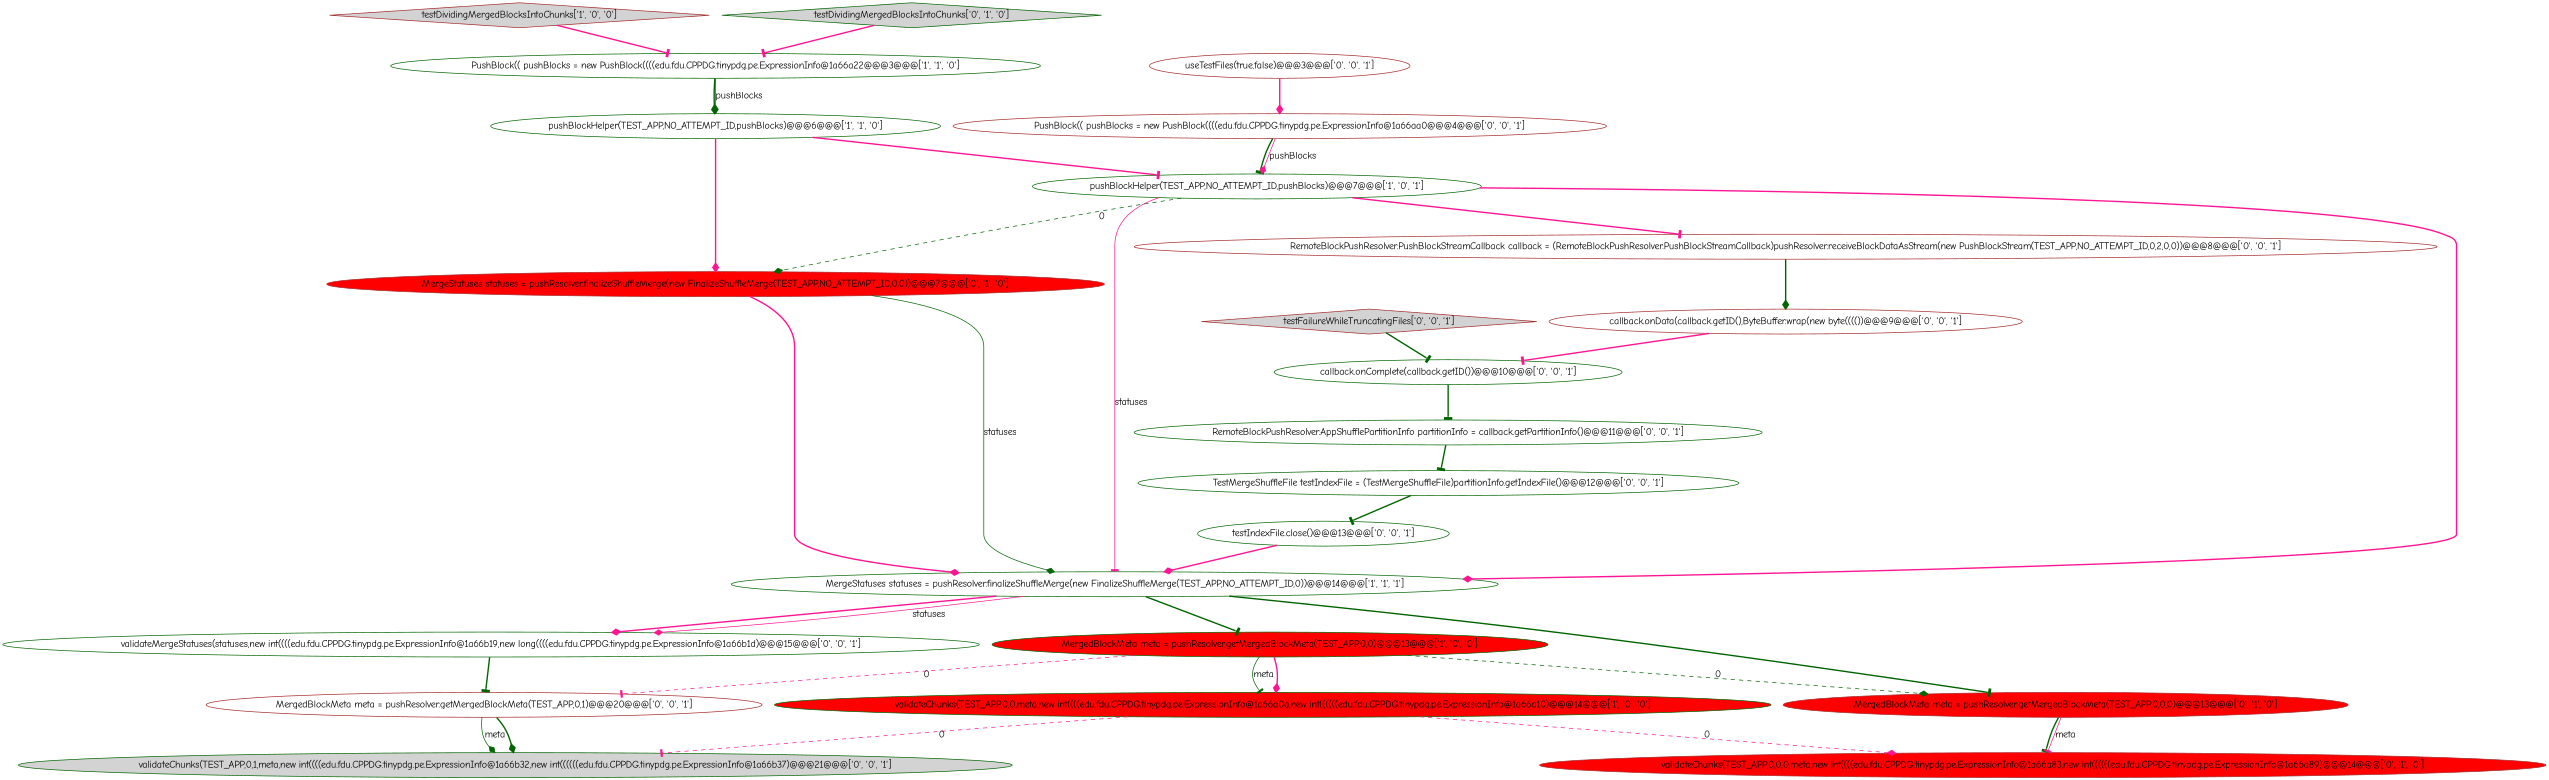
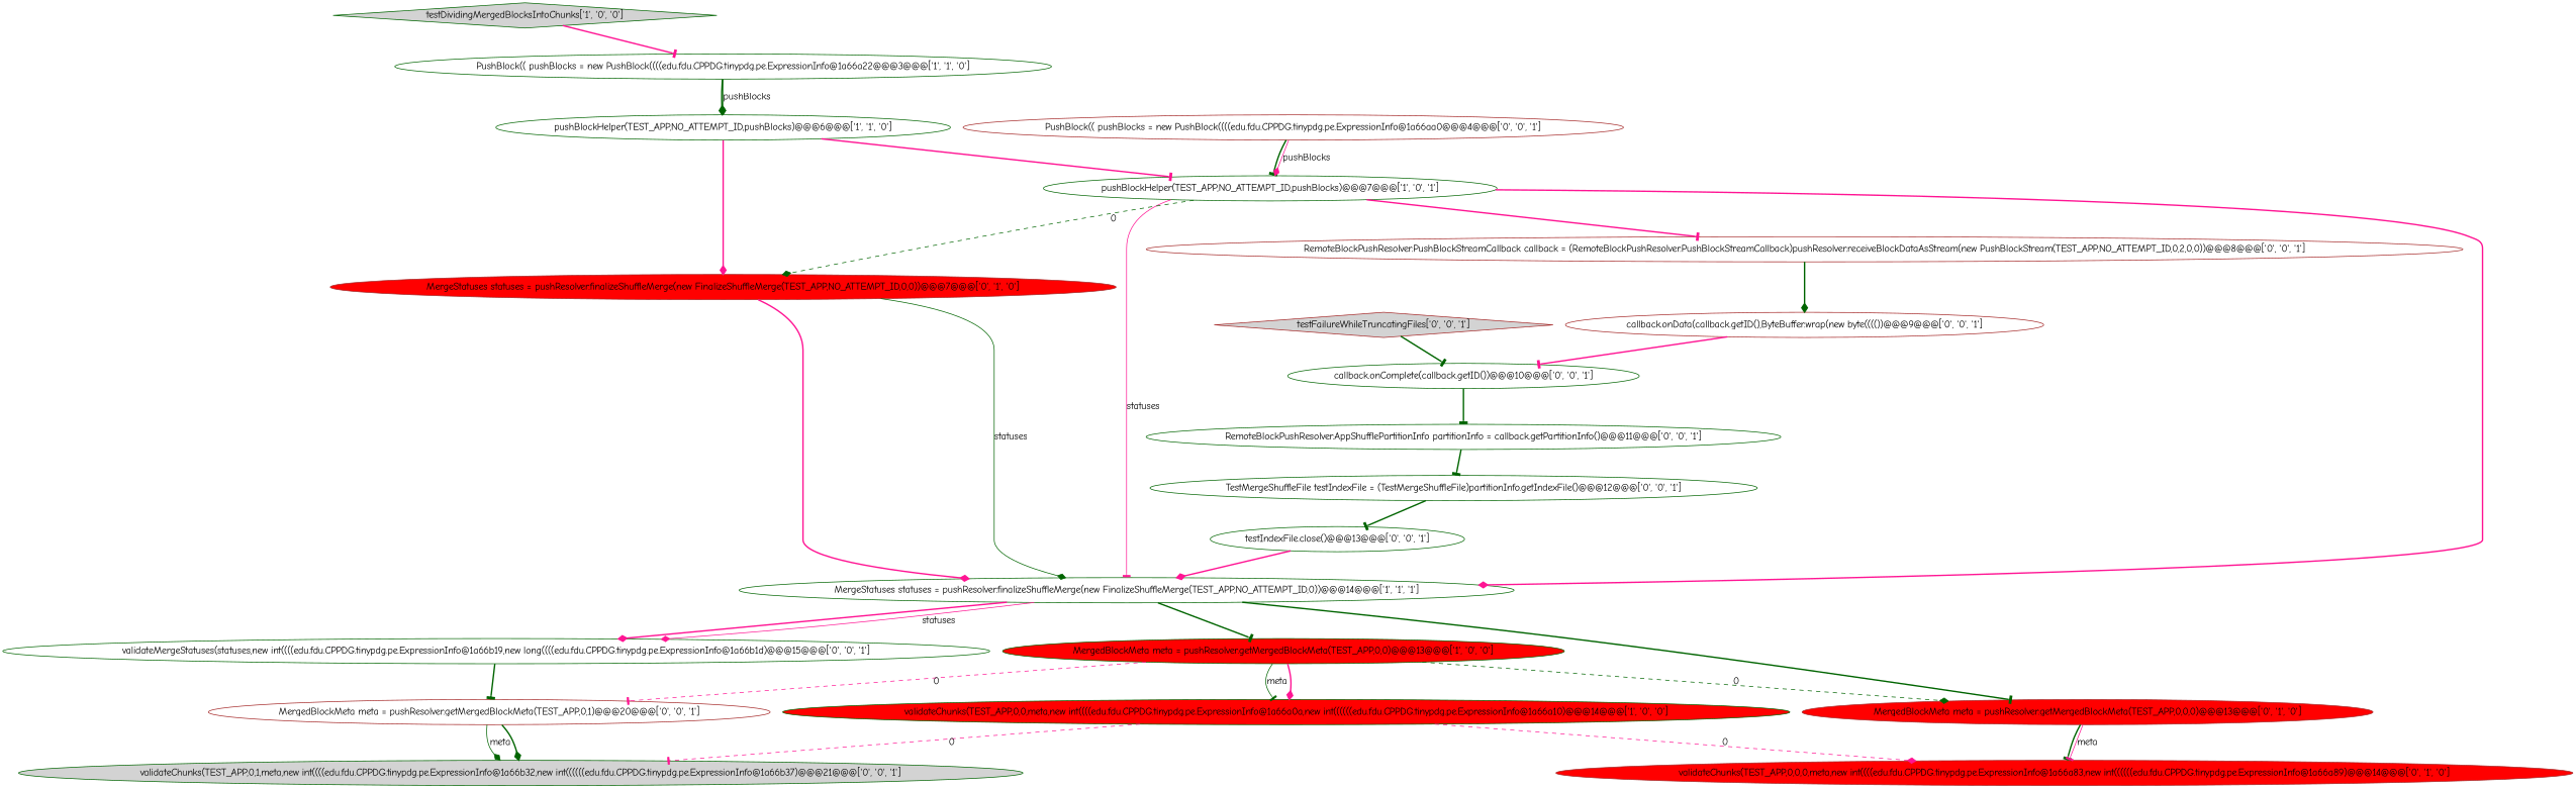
  digraph {
    fontname="Comic Neue"
    node [color=darkgreen fillcolor=white fontname="Comic Neue" shape=ellipse style=filled]
    edge [arrowhead=tee color=deeppink fontname="Comic Neue" style=bold]
-   n1 [color=brown fillcolor=lightgray label="testDividingMergedBlocksIntoChunks['1', '0', '0']" shape=diamond]
+   n1 [fillcolor=lightgray label="testDividingMergedBlocksIntoChunks['1', '0', '0']" shape=diamond]
    n2 [label="PushBlock(( pushBlocks = new PushBlock((((edu.fdu.CPPDG.tinypdg.pe.ExpressionInfo@1a66a22@@@3@@@['1', '1', '0']"]
    n3 [label="pushBlockHelper(TEST_APP,NO_ATTEMPT_ID,pushBlocks)@@@6@@@['1', '1', '0']"]
-   n4 [color=brown label="useTestFiles(true,false)@@@3@@@['0', '0', '1']"]
    n5 [color=brown label="PushBlock(( pushBlocks = new PushBlock((((edu.fdu.CPPDG.tinypdg.pe.ExpressionInfo@1a66aa0@@@4@@@['0', '0', '1']"]
    n6 [label="pushBlockHelper(TEST_APP,NO_ATTEMPT_ID,pushBlocks)@@@7@@@['1', '0', '1']"]
    n7 [label="testIndexFile.close()@@@13@@@['0', '0', '1']"]
    n8 [label="MergeStatuses statuses = pushResolver.finalizeShuffleMerge(new FinalizeShuffleMerge(TEST_APP,NO_ATTEMPT_ID,0))@@@14@@@['1', '1', '1']"]
    n9 [label="validateMergeStatuses(statuses,new int((((edu.fdu.CPPDG.tinypdg.pe.ExpressionInfo@1a66b19,new long((((edu.fdu.CPPDG.tinypdg.pe.ExpressionInfo@1a66b1d)@@@15@@@['0', '0', '1']"]
    n10 [color=brown fillcolor=red label="MergedBlockMeta meta = pushResolver.getMergedBlockMeta(TEST_APP,0,0,0)@@@13@@@['0', '1', '0']"]
    n11 [fillcolor=red label="MergedBlockMeta meta = pushResolver.getMergedBlockMeta(TEST_APP,0,0)@@@13@@@['1', '0', '0']"]
    n12 [label="RemoteBlockPushResolver.AppShufflePartitionInfo partitionInfo = callback.getPartitionInfo()@@@11@@@['0', '0', '1']"]
    n13 [label="TestMergeShuffleFile testIndexFile = (TestMergeShuffleFile)partitionInfo.getIndexFile()@@@12@@@['0', '0', '1']"]
    n14 [color=brown fillcolor=red label="MergeStatuses statuses = pushResolver.finalizeShuffleMerge(new FinalizeShuffleMerge(TEST_APP,NO_ATTEMPT_ID,0,0))@@@7@@@['0', '1', '0']"]
    n15 [color=brown label="RemoteBlockPushResolver.PushBlockStreamCallback callback = (RemoteBlockPushResolver.PushBlockStreamCallback)pushResolver.receiveBlockDataAsStream(new PushBlockStream(TEST_APP,NO_ATTEMPT_ID,0,2,0,0))@@@8@@@['0', '0', '1']"]
    n16 [color=brown fillcolor=lightgray label="testFailureWhileTruncatingFiles['0', '0', '1']" shape=diamond]
    n17 [label="callback.onComplete(callback.getID())@@@10@@@['0', '0', '1']"]
    n18 [color=brown label="MergedBlockMeta meta = pushResolver.getMergedBlockMeta(TEST_APP,0,1)@@@20@@@['0', '0', '1']"]
    n19 [fillcolor=lightgray label="validateChunks(TEST_APP,0,1,meta,new int((((edu.fdu.CPPDG.tinypdg.pe.ExpressionInfo@1a66b32,new int((((((edu.fdu.CPPDG.tinypdg.pe.ExpressionInfo@1a66b37)@@@21@@@['0', '0', '1']"]
    n20 [color=brown fillcolor=red label="validateChunks(TEST_APP,0,0,0,meta,new int((((edu.fdu.CPPDG.tinypdg.pe.ExpressionInfo@1a66a83,new int((((((edu.fdu.CPPDG.tinypdg.pe.ExpressionInfo@1a66a89)@@@14@@@['0', '1', '0']"]
    n21 [fillcolor=red label="validateChunks(TEST_APP,0,0,meta,new int((((edu.fdu.CPPDG.tinypdg.pe.ExpressionInfo@1a66a0a,new int((((((edu.fdu.CPPDG.tinypdg.pe.ExpressionInfo@1a66a10)@@@14@@@['1', '0', '0']"]
-   n22 [fillcolor=lightgray label="testDividingMergedBlocksIntoChunks['0', '1', '0']" shape=diamond]
    n23 [color=brown label="callback.onData(callback.getID(),ByteBuffer.wrap(new byte(((())@@@9@@@['0', '0', '1']"]
    n1 -> n2
    n2 -> n3 [arrowhead=diamond color=darkgreen]
    n2 -> n3 [arrowhead=diamond color=darkgreen label=pushBlocks style=solid]
    n3 -> n6
    n3 -> n14 [arrowhead=diamond]
-   n4 -> n5 [arrowhead=diamond]
    n5 -> n6 [color=darkgreen]
    n5 -> n6 [arrowhead=diamond label=pushBlocks style=solid]
    n6 -> n8 [arrowhead=diamond]
    n6 -> n8 [label=statuses style=solid]
    n6 -> n14 [arrowhead=diamond color=darkgreen label=0 style=dashed]
    n6 -> n15
    n7 -> n8 [arrowhead=diamond]
    n8 -> n9 [arrowhead=diamond]
    n8 -> n9 [arrowhead=diamond label=statuses style=solid]
    n8 -> n10 [color=darkgreen]
    n8 -> n11 [color=darkgreen]
    n9 -> n18 [color=darkgreen]
    n10 -> n20 [color=darkgreen]
    n10 -> n20 [label=meta style=solid]
    n11 -> n10 [arrowhead=diamond color=darkgreen label=0 style=dashed]
    n11 -> n18 [label=0 style=dashed]
    n11 -> n21 [arrowhead=diamond]
    n11 -> n21 [color=darkgreen label=meta style=solid]
    n12 -> n13 [color=darkgreen]
    n13 -> n7 [color=darkgreen]
    n14 -> n8 [arrowhead=diamond]
    n14 -> n8 [arrowhead=diamond color=darkgreen label=statuses style=solid]
    n15 -> n23 [arrowhead=diamond color=darkgreen]
    n16 -> n17 [color=darkgreen]
    n17 -> n12 [color=darkgreen]
    n18 -> n19 [arrowhead=diamond color=darkgreen label=meta style=solid]
    n18 -> n19 [arrowhead=diamond color=darkgreen]
    n21 -> n19 [label=0 style=dashed]
    n21 -> n20 [arrowhead=diamond label=0 style=dashed]
-   n22 -> n2
    n23 -> n17
  }
